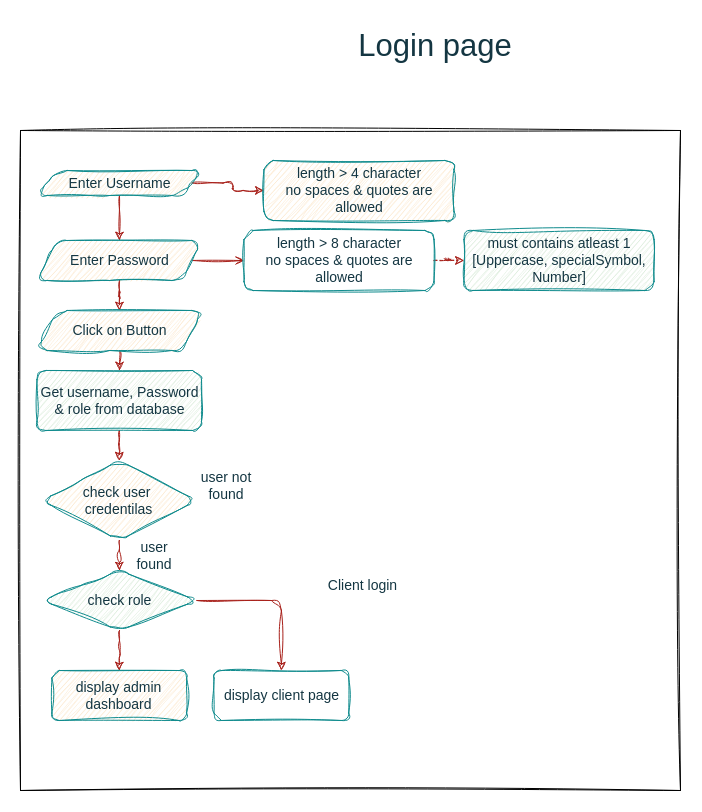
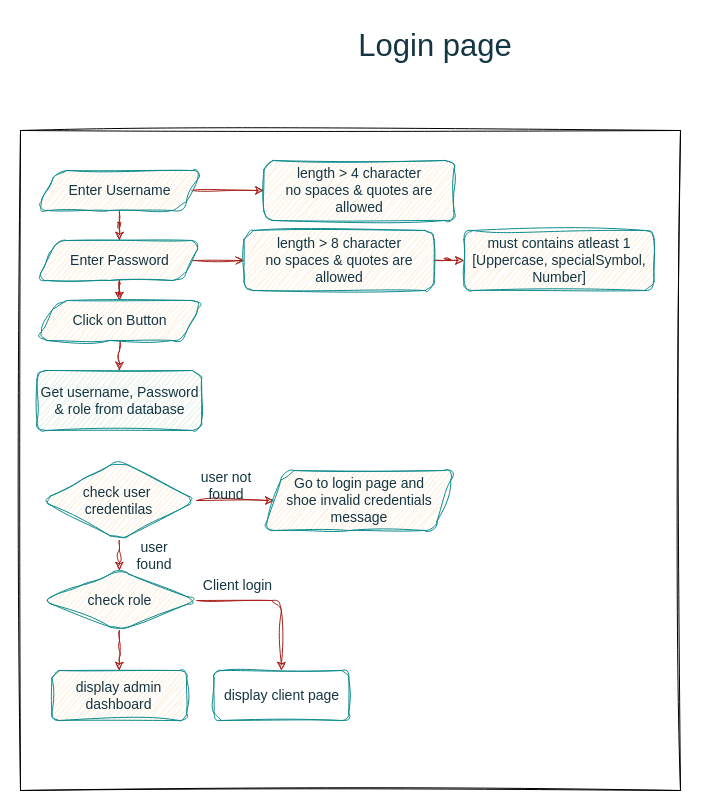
  <mxCell id="0" />
  <mxCell id="1" parent="0" />
  <mxCell id="2" value="" style="whiteSpace=wrap;html=1;aspect=fixed;sketch=1;hachureGap=4;jiggle=2;curveFitting=1;fontFamily=Architects Daughter;fontSource=https%3A%2F%2Ffonts.googleapis.com%2Fcss%3Ffamily%3DArchitects%2BDaughter;" vertex="1" parent="1"><mxGeometry x="20" y="130" width="660" height="660" as="geometry" /></mxCell>
  <mxCell id="3" value="Login page" style="text;html=1;align=center;verticalAlign=middle;whiteSpace=wrap;rounded=1;fontSize=31;sketch=1;curveFitting=1;jiggle=2;labelBackgroundColor=default;fontColor=#143642;" vertex="1" parent="1"><mxGeometry x="335" y="20" width="200" height="50" as="geometry" /></mxCell>
  <mxCell id="4" value="" style="edgeStyle=orthogonalEdgeStyle;rounded=1;orthogonalLoop=1;jettySize=auto;html=1;fontSize=14;sketch=1;curveFitting=1;jiggle=2;labelBackgroundColor=none;strokeColor=#A8201A;fontColor=default;" edge="1" parent="1" source="6" target="9"><mxGeometry relative="1" as="geometry" /></mxCell>
  <mxCell id="5" value="" style="edgeStyle=orthogonalEdgeStyle;rounded=1;orthogonalLoop=1;jettySize=auto;html=1;fontSize=14;sketch=1;curveFitting=1;jiggle=2;labelBackgroundColor=none;strokeColor=#A8201A;fontColor=default;" edge="1" parent="1" source="6" target="12"><mxGeometry relative="1" as="geometry" /></mxCell>
- <mxCell id="6" value="Enter Username" style="shape=parallelogram;perimeter=parallelogramPerimeter;whiteSpace=wrap;html=1;fixedSize=1;fontSize=14;sketch=1;curveFitting=1;jiggle=2;rounded=1;labelBackgroundColor=none;fillColor=#FAE5C7;strokeColor=#0F8B8D;fontColor=#143642;" vertex="1" parent="1"><mxGeometry x="36.5" y="170" width="165" height="25" as="geometry" /></mxCell>
+ <mxCell id="6" value="Enter Username" style="shape=parallelogram;perimeter=parallelogramPerimeter;whiteSpace=wrap;html=1;fixedSize=1;fontSize=14;sketch=1;curveFitting=1;jiggle=2;rounded=1;labelBackgroundColor=none;fillColor=#FAE5C7;strokeColor=#0F8B8D;fontColor=#143642;" vertex="1" parent="1"><mxGeometry x="36.5" y="170" width="165" height="40" as="geometry" /></mxCell>
  <mxCell id="7" value="" style="edgeStyle=orthogonalEdgeStyle;rounded=1;orthogonalLoop=1;jettySize=auto;html=1;fontSize=14;sketch=1;curveFitting=1;jiggle=2;labelBackgroundColor=none;strokeColor=#A8201A;fontColor=default;" edge="1" parent="1" source="9" target="11"><mxGeometry relative="1" as="geometry" /></mxCell>
  <mxCell id="8" style="edgeStyle=orthogonalEdgeStyle;rounded=1;orthogonalLoop=1;jettySize=auto;html=1;entryX=0;entryY=0.5;entryDx=0;entryDy=0;fontSize=14;sketch=1;curveFitting=1;jiggle=2;labelBackgroundColor=none;strokeColor=#A8201A;fontColor=default;endArrow=open;" edge="1" parent="1" source="9" target="14"><mxGeometry relative="1" as="geometry" /></mxCell>
  <mxCell id="9" value="Enter&amp;nbsp;Password" style="shape=parallelogram;perimeter=parallelogramPerimeter;whiteSpace=wrap;html=1;fixedSize=1;fontSize=14;sketch=1;curveFitting=1;jiggle=2;rounded=1;labelBackgroundColor=none;fillColor=#FAE5C7;strokeColor=#0F8B8D;fontColor=#143642;" vertex="1" parent="1"><mxGeometry x="36.5" y="240" width="165" height="40" as="geometry" /></mxCell>
  <mxCell id="10" value="" style="edgeStyle=orthogonalEdgeStyle;rounded=1;orthogonalLoop=1;jettySize=auto;html=1;fontSize=14;sketch=1;curveFitting=1;jiggle=2;labelBackgroundColor=none;strokeColor=#A8201A;fontColor=default;" edge="1" parent="1" source="11" target="17"><mxGeometry relative="1" as="geometry" /></mxCell>
- <mxCell id="11" value="Click on Button" style="shape=parallelogram;perimeter=parallelogramPerimeter;whiteSpace=wrap;html=1;fixedSize=1;fontSize=14;sketch=1;curveFitting=1;jiggle=2;rounded=1;labelBackgroundColor=none;fillColor=#FAE5C7;strokeColor=#0F8B8D;fontColor=#143642;" vertex="1" parent="1"><mxGeometry x="36.5" y="310" width="165" height="40" as="geometry" /></mxCell>
+ <mxCell id="11" value="Click on Button" style="shape=parallelogram;perimeter=parallelogramPerimeter;whiteSpace=wrap;html=1;fixedSize=1;fontSize=14;sketch=1;curveFitting=1;jiggle=2;rounded=1;labelBackgroundColor=none;fillColor=#FAE5C7;strokeColor=#0F8B8D;fontColor=#143642;" vertex="1" parent="1"><mxGeometry x="36.5" y="300" width="165" height="40" as="geometry" /></mxCell>
  <mxCell id="12" value="length &amp;gt; 4 character&lt;div style=&quot;font-size: 14px;&quot;&gt;no spaces &amp;amp; quotes are allowed&lt;/div&gt;" style="whiteSpace=wrap;html=1;fontSize=14;sketch=1;curveFitting=1;jiggle=2;rounded=1;labelBackgroundColor=none;fillColor=#FAE5C7;strokeColor=#0F8B8D;fontColor=#143642;" vertex="1" parent="1"><mxGeometry x="263.5" y="160" width="190" height="60" as="geometry" /></mxCell>
- <mxCell id="13" value="" style="edgeStyle=orthogonalEdgeStyle;rounded=1;orthogonalLoop=1;jettySize=auto;html=1;fontSize=14;sketch=1;curveFitting=1;jiggle=2;labelBackgroundColor=none;strokeColor=#A8201A;fontColor=default;dashed=1;" edge="1" parent="1" source="14" target="15"><mxGeometry relative="1" as="geometry" /></mxCell>
- <mxCell id="14" value="length &amp;gt; 8 character&lt;div style=&quot;font-size: 14px;&quot;&gt;no spaces &amp;amp; quotes are allowed&lt;/div&gt;" style="whiteSpace=wrap;html=1;fontSize=14;sketch=1;curveFitting=1;jiggle=2;rounded=1;labelBackgroundColor=none;fillColor=#ffffff;strokeColor=#0F8B8D;fontColor=#143642;" vertex="1" parent="1"><mxGeometry x="243.5" y="230" width="190" height="60" as="geometry" /></mxCell>
- <mxCell id="15" value="must contains atleast 1 [Uppercase, specialSymbol, Number]" style="whiteSpace=wrap;html=1;fontSize=14;sketch=1;curveFitting=1;jiggle=2;rounded=1;labelBackgroundColor=none;fillColor=#d5e8d4;strokeColor=#0F8B8D;fontColor=#143642;" vertex="1" parent="1"><mxGeometry x="463.5" y="230" width="190" height="60" as="geometry" /></mxCell>
- <mxCell id="16" value="" style="edgeStyle=orthogonalEdgeStyle;rounded=1;orthogonalLoop=1;jettySize=auto;html=1;fontSize=14;sketch=1;curveFitting=1;jiggle=2;labelBackgroundColor=none;strokeColor=#A8201A;fontColor=default;" edge="1" parent="1" source="17" target="20"><mxGeometry relative="1" as="geometry" /></mxCell>
+ <mxCell id="13" value="" style="edgeStyle=orthogonalEdgeStyle;rounded=1;orthogonalLoop=1;jettySize=auto;html=1;fontSize=14;sketch=1;curveFitting=1;jiggle=2;labelBackgroundColor=none;strokeColor=#A8201A;fontColor=default;" edge="1" parent="1" source="14" target="15"><mxGeometry relative="1" as="geometry" /></mxCell>
+ <mxCell id="14" value="length &amp;gt; 8 character&lt;div style=&quot;font-size: 14px;&quot;&gt;no spaces &amp;amp; quotes are allowed&lt;/div&gt;" style="whiteSpace=wrap;html=1;fontSize=14;sketch=1;curveFitting=1;jiggle=2;rounded=1;labelBackgroundColor=none;fillColor=#FAE5C7;strokeColor=#0F8B8D;fontColor=#143642;" vertex="1" parent="1"><mxGeometry x="243.5" y="230" width="190" height="60" as="geometry" /></mxCell>
+ <mxCell id="15" value="must contains atleast 1 [Uppercase, specialSymbol, Number]" style="whiteSpace=wrap;html=1;fontSize=14;sketch=1;curveFitting=1;jiggle=2;rounded=1;labelBackgroundColor=none;fillColor=#FAE5C7;strokeColor=#0F8B8D;fontColor=#143642;" vertex="1" parent="1"><mxGeometry x="463.5" y="230" width="190" height="60" as="geometry" /></mxCell>
  <mxCell id="17" value="Get username, Password &amp;amp; role from database" style="whiteSpace=wrap;html=1;fontSize=14;sketch=1;curveFitting=1;jiggle=2;rounded=1;labelBackgroundColor=none;fillColor=#d5e8d4;strokeColor=#0F8B8D;fontColor=#143642;" vertex="1" parent="1"><mxGeometry x="36.5" y="370" width="164.5" height="60" as="geometry" /></mxCell>
+ <mxCell id="18" value="" style="edgeStyle=orthogonalEdgeStyle;rounded=1;orthogonalLoop=1;jettySize=auto;html=1;fontSize=14;sketch=1;curveFitting=1;jiggle=2;labelBackgroundColor=none;strokeColor=#A8201A;fontColor=default;" edge="1" parent="1" source="20" target="21"><mxGeometry relative="1" as="geometry" /></mxCell>
  <mxCell id="19" value="" style="edgeStyle=orthogonalEdgeStyle;rounded=1;orthogonalLoop=1;jettySize=auto;html=1;fontSize=14;sketch=1;curveFitting=1;jiggle=2;labelBackgroundColor=none;strokeColor=#A8201A;fontColor=default;" edge="1" parent="1" source="20" target="24"><mxGeometry relative="1" as="geometry" /></mxCell>
  <mxCell id="20" value="check user&amp;nbsp;&lt;div style=&quot;font-size: 14px;&quot;&gt;credentilas&lt;/div&gt;" style="rhombus;whiteSpace=wrap;html=1;fontSize=14;sketch=1;curveFitting=1;jiggle=2;rounded=1;labelBackgroundColor=none;fillColor=#FAE5C7;strokeColor=#0F8B8D;fontColor=#143642;" vertex="1" parent="1"><mxGeometry x="41.38" y="460" width="154.75" height="80" as="geometry" /></mxCell>
+ <mxCell id="21" value="Go to login page and&lt;div style=&quot;font-size: 14px;&quot;&gt;shoe invalid credentials message&lt;/div&gt;" style="shape=parallelogram;perimeter=parallelogramPerimeter;whiteSpace=wrap;html=1;fixedSize=1;fontSize=14;sketch=1;curveFitting=1;jiggle=2;rounded=1;labelBackgroundColor=none;fillColor=#FAE5C7;strokeColor=#0F8B8D;fontColor=#143642;" vertex="1" parent="1"><mxGeometry x="263.5" y="470" width="190" height="60" as="geometry" /></mxCell>
  <mxCell id="22" value="" style="edgeStyle=orthogonalEdgeStyle;rounded=1;orthogonalLoop=1;jettySize=auto;html=1;entryX=0.5;entryY=0;entryDx=0;entryDy=0;fontSize=14;sketch=1;curveFitting=1;jiggle=2;labelBackgroundColor=none;strokeColor=#A8201A;fontColor=default;" edge="1" parent="1" source="24" target="28"><mxGeometry relative="1" as="geometry"><mxPoint x="276.38" y="600" as="targetPoint" /></mxGeometry></mxCell>
  <mxCell id="23" value="" style="edgeStyle=orthogonalEdgeStyle;rounded=1;orthogonalLoop=1;jettySize=auto;html=1;fontSize=14;sketch=1;curveFitting=1;jiggle=2;labelBackgroundColor=none;strokeColor=#A8201A;fontColor=default;" edge="1" parent="1" source="24" target="27"><mxGeometry relative="1" as="geometry" /></mxCell>
- <mxCell id="24" value="check role" style="rhombus;whiteSpace=wrap;html=1;fontSize=14;sketch=1;curveFitting=1;jiggle=2;rounded=1;labelBackgroundColor=none;fillColor=#d5e8d4;strokeColor=#0F8B8D;fontColor=#143642;" vertex="1" parent="1"><mxGeometry x="41.63" y="570" width="154.75" height="60" as="geometry" /></mxCell>
+ <mxCell id="24" value="check role" style="rhombus;whiteSpace=wrap;html=1;fontSize=14;sketch=1;curveFitting=1;jiggle=2;rounded=1;labelBackgroundColor=none;fillColor=#FAE5C7;strokeColor=#0F8B8D;fontColor=#143642;" vertex="1" parent="1"><mxGeometry x="41.63" y="570" width="154.75" height="60" as="geometry" /></mxCell>
  <mxCell id="25" value="user not found" style="text;html=1;align=center;verticalAlign=middle;whiteSpace=wrap;rounded=1;fontSize=14;sketch=1;curveFitting=1;jiggle=2;labelBackgroundColor=none;fontColor=#143642;" vertex="1" parent="1"><mxGeometry x="196.13" y="470" width="60" height="30" as="geometry" /></mxCell>
  <mxCell id="26" value="user found" style="text;html=1;align=center;verticalAlign=middle;whiteSpace=wrap;rounded=1;fontSize=14;sketch=1;curveFitting=1;jiggle=2;labelBackgroundColor=none;fontColor=#143642;" vertex="1" parent="1"><mxGeometry x="123.5" y="540" width="60" height="30" as="geometry" /></mxCell>
  <mxCell id="27" value="display admin dashboard" style="whiteSpace=wrap;html=1;fontSize=14;sketch=1;curveFitting=1;jiggle=2;rounded=1;labelBackgroundColor=none;fillColor=#FAE5C7;strokeColor=#0F8B8D;fontColor=#143642;" vertex="1" parent="1"><mxGeometry x="51.38" y="670" width="134.74" height="50" as="geometry" /></mxCell>
  <mxCell id="28" value="display client page" style="whiteSpace=wrap;html=1;fontSize=14;sketch=1;curveFitting=1;jiggle=2;rounded=1;labelBackgroundColor=none;fillColor=#ffffff;strokeColor=#0F8B8D;fontColor=#143642;" vertex="1" parent="1"><mxGeometry x="213.5" y="670" width="134.74" height="50" as="geometry" /></mxCell>
- <mxCell id="29" value="Client login" style="text;html=1;align=center;verticalAlign=middle;whiteSpace=wrap;rounded=1;fontSize=14;sketch=1;curveFitting=1;jiggle=2;labelBackgroundColor=none;fontColor=#143642;" vertex="1" parent="1"><mxGeometry x="326" y="570" width="72.5" height="30" as="geometry" /></mxCell>
+ <mxCell id="29" value="Client login" style="text;html=1;align=center;verticalAlign=middle;whiteSpace=wrap;rounded=1;fontSize=14;sketch=1;curveFitting=1;jiggle=2;labelBackgroundColor=none;fontColor=#143642;" vertex="1" parent="1"><mxGeometry x="201" y="570" width="72.5" height="30" as="geometry" /></mxCell>
